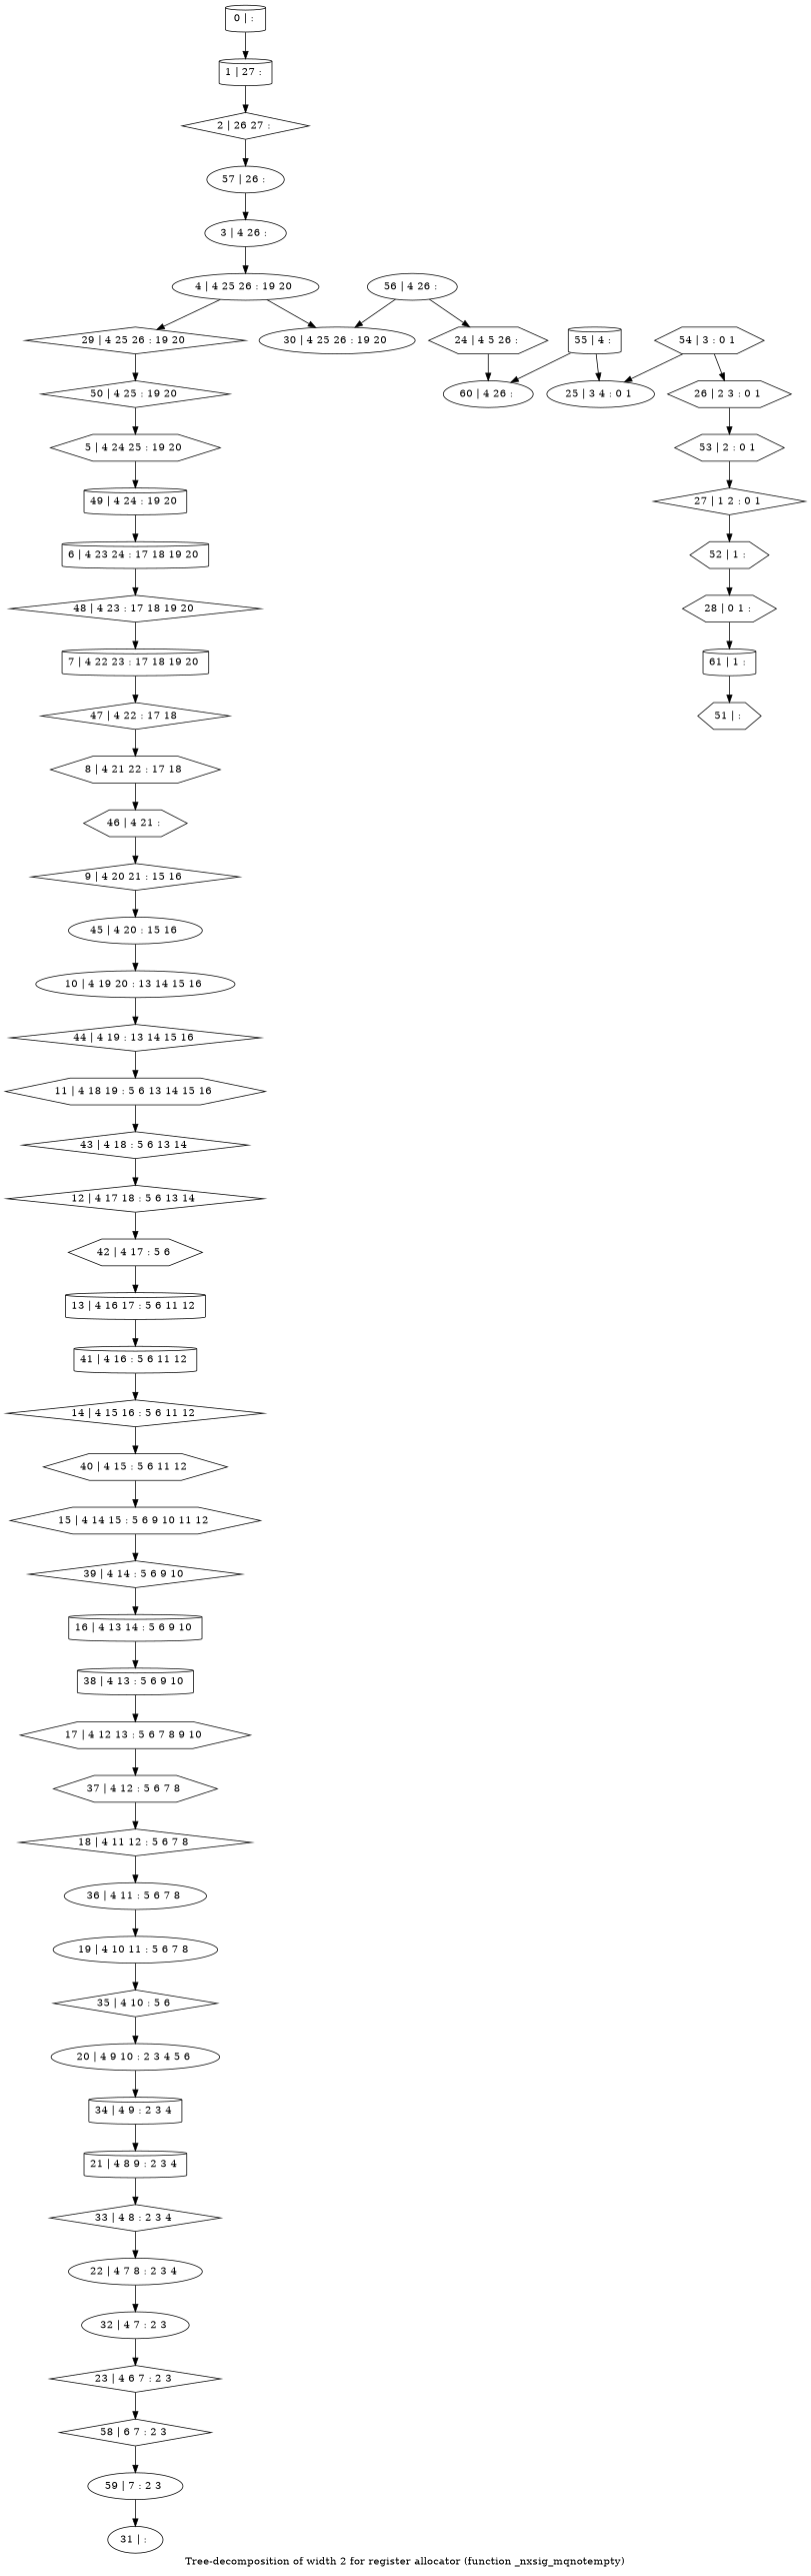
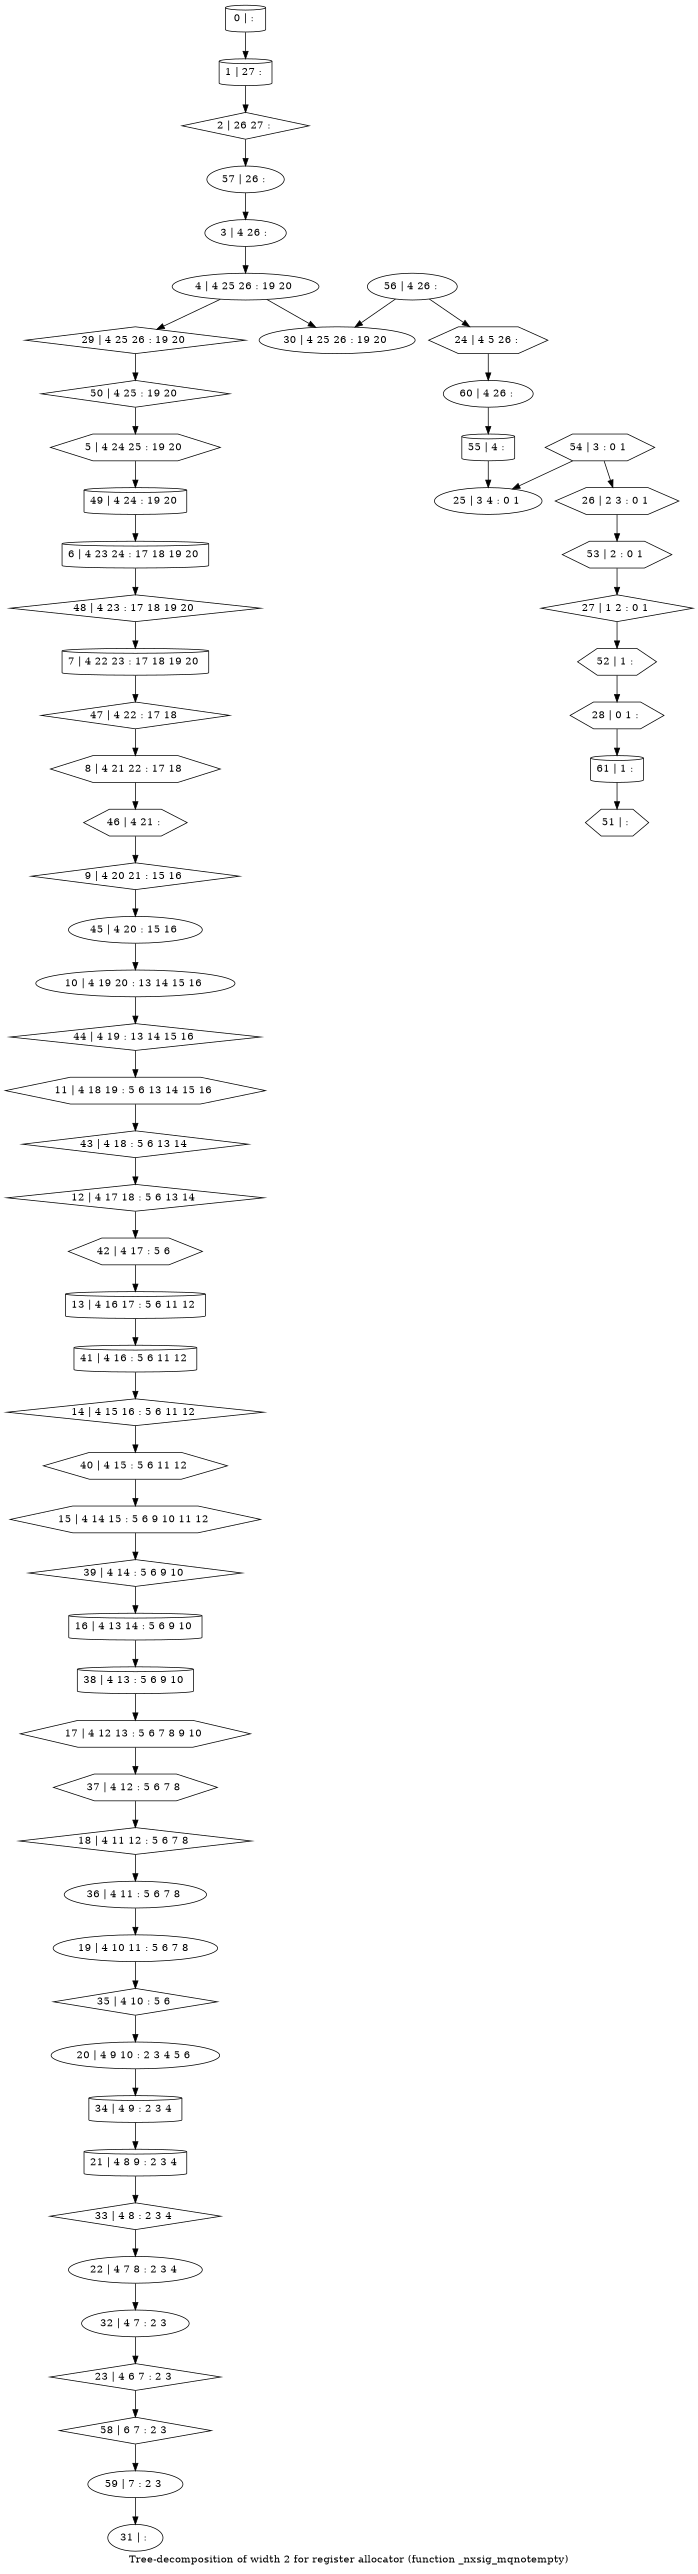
  digraph {
    fontname="DejaVu Serif"
    label="Tree-decomposition of width 2 for register allocator (function _nxsig_mqnotempty)"
    node [fontname="DejaVu Serif" shape=diamond]
    edge [fontname="DejaVu Serif"]
    n1 [label="0 | : " shape=cylinder]
    n2 [label="1 | 27 : " shape=cylinder]
    n3 [label="2 | 26 27 : "]
    n4 [label="57 | 26 : " shape=ellipse]
    n5 [label="3 | 4 26 : " shape=ellipse]
    n6 [label="4 | 4 25 26 : 19 20 " shape=ellipse]
    n7 [label="29 | 4 25 26 : 19 20 "]
    n8 [label="30 | 4 25 26 : 19 20 " shape=ellipse]
    n9 [label="50 | 4 25 : 19 20 "]
    n10 [label="5 | 4 24 25 : 19 20 " shape=hexagon]
    n11 [label="49 | 4 24 : 19 20 " shape=cylinder]
    n12 [label="6 | 4 23 24 : 17 18 19 20 " shape=cylinder]
    n13 [label="48 | 4 23 : 17 18 19 20 "]
    n14 [label="7 | 4 22 23 : 17 18 19 20 " shape=cylinder]
    n15 [label="47 | 4 22 : 17 18 "]
    n16 [label="8 | 4 21 22 : 17 18 " shape=hexagon]
    n17 [label="46 | 4 21 : " shape=hexagon]
    n18 [label="9 | 4 20 21 : 15 16 "]
    n19 [label="45 | 4 20 : 15 16 " shape=ellipse]
    n20 [label="10 | 4 19 20 : 13 14 15 16 " shape=ellipse]
    n21 [label="44 | 4 19 : 13 14 15 16 "]
    n22 [label="11 | 4 18 19 : 5 6 13 14 15 16 " shape=hexagon]
    n23 [label="43 | 4 18 : 5 6 13 14 "]
    n24 [label="12 | 4 17 18 : 5 6 13 14 "]
    n25 [label="42 | 4 17 : 5 6 " shape=hexagon]
    n26 [label="13 | 4 16 17 : 5 6 11 12 " shape=cylinder]
    n27 [label="41 | 4 16 : 5 6 11 12 " shape=cylinder]
    n28 [label="14 | 4 15 16 : 5 6 11 12 "]
    n29 [label="40 | 4 15 : 5 6 11 12 " shape=hexagon]
    n30 [label="15 | 4 14 15 : 5 6 9 10 11 12 " shape=hexagon]
    n31 [label="39 | 4 14 : 5 6 9 10 "]
    n32 [label="16 | 4 13 14 : 5 6 9 10 " shape=cylinder]
    n33 [label="38 | 4 13 : 5 6 9 10 " shape=cylinder]
    n34 [label="17 | 4 12 13 : 5 6 7 8 9 10 " shape=hexagon]
    n35 [label="37 | 4 12 : 5 6 7 8 " shape=hexagon]
    n36 [label="18 | 4 11 12 : 5 6 7 8 "]
    n37 [label="36 | 4 11 : 5 6 7 8 " shape=ellipse]
    n38 [label="19 | 4 10 11 : 5 6 7 8 " shape=ellipse]
    n39 [label="35 | 4 10 : 5 6 "]
    n40 [label="20 | 4 9 10 : 2 3 4 5 6 " shape=ellipse]
    n41 [label="34 | 4 9 : 2 3 4 " shape=cylinder]
    n42 [label="21 | 4 8 9 : 2 3 4 " shape=cylinder]
    n43 [label="33 | 4 8 : 2 3 4 "]
    n44 [label="22 | 4 7 8 : 2 3 4 " shape=ellipse]
    n45 [label="32 | 4 7 : 2 3 " shape=ellipse]
    n46 [label="23 | 4 6 7 : 2 3 "]
    n47 [label="58 | 6 7 : 2 3 "]
    n48 [label="59 | 7 : 2 3 " shape=ellipse]
    n49 [label="24 | 4 5 26 : " shape=hexagon]
    n50 [label="60 | 4 26 : " shape=ellipse]
    n51 [label="55 | 4 : " shape=cylinder]
    n52 [label="25 | 3 4 : 0 1 " shape=ellipse]
    n53 [label="54 | 3 : 0 1 " shape=hexagon]
    n54 [label="26 | 2 3 : 0 1 " shape=hexagon]
    n55 [label="53 | 2 : 0 1 " shape=hexagon]
    n56 [label="27 | 1 2 : 0 1 "]
    n57 [label="52 | 1 : " shape=hexagon]
    n58 [label="28 | 0 1 : " shape=hexagon]
    n59 [label="61 | 1 : " shape=cylinder]
    n60 [label="51 | : " shape=hexagon]
    n61 [label="56 | 4 26 : " shape=ellipse]
    n62 [label="31 | : " shape=ellipse]
    n1 -> n2
    n2 -> n3
    n3 -> n4
    n4 -> n5
    n5 -> n6
    n6 -> n7
    n6 -> n8
    n7 -> n9
    n9 -> n10
    n10 -> n11
    n11 -> n12
    n12 -> n13
    n13 -> n14
    n14 -> n15
    n15 -> n16
    n16 -> n17
    n17 -> n18
    n18 -> n19
    n19 -> n20
    n20 -> n21
    n21 -> n22
    n22 -> n23
    n23 -> n24
    n24 -> n25
    n25 -> n26
    n26 -> n27
    n27 -> n28
    n28 -> n29
    n29 -> n30
    n30 -> n31
    n31 -> n32
    n32 -> n33
    n33 -> n34
    n34 -> n35
    n35 -> n36
    n36 -> n37
    n37 -> n38
    n38 -> n39
    n39 -> n40
    n40 -> n41
    n41 -> n42
    n42 -> n43
    n43 -> n44
    n44 -> n45
    n45 -> n46
    n46 -> n47
    n47 -> n48
    n48 -> n62
    n49 -> n50
-   n51 -> n50
+   n50 -> n51
    n51 -> n52
    n53 -> n52
    n53 -> n54
    n54 -> n55
    n55 -> n56
    n56 -> n57
    n57 -> n58
    n58 -> n59
    n59 -> n60
    n61 -> n8
    n61 -> n49
  }
